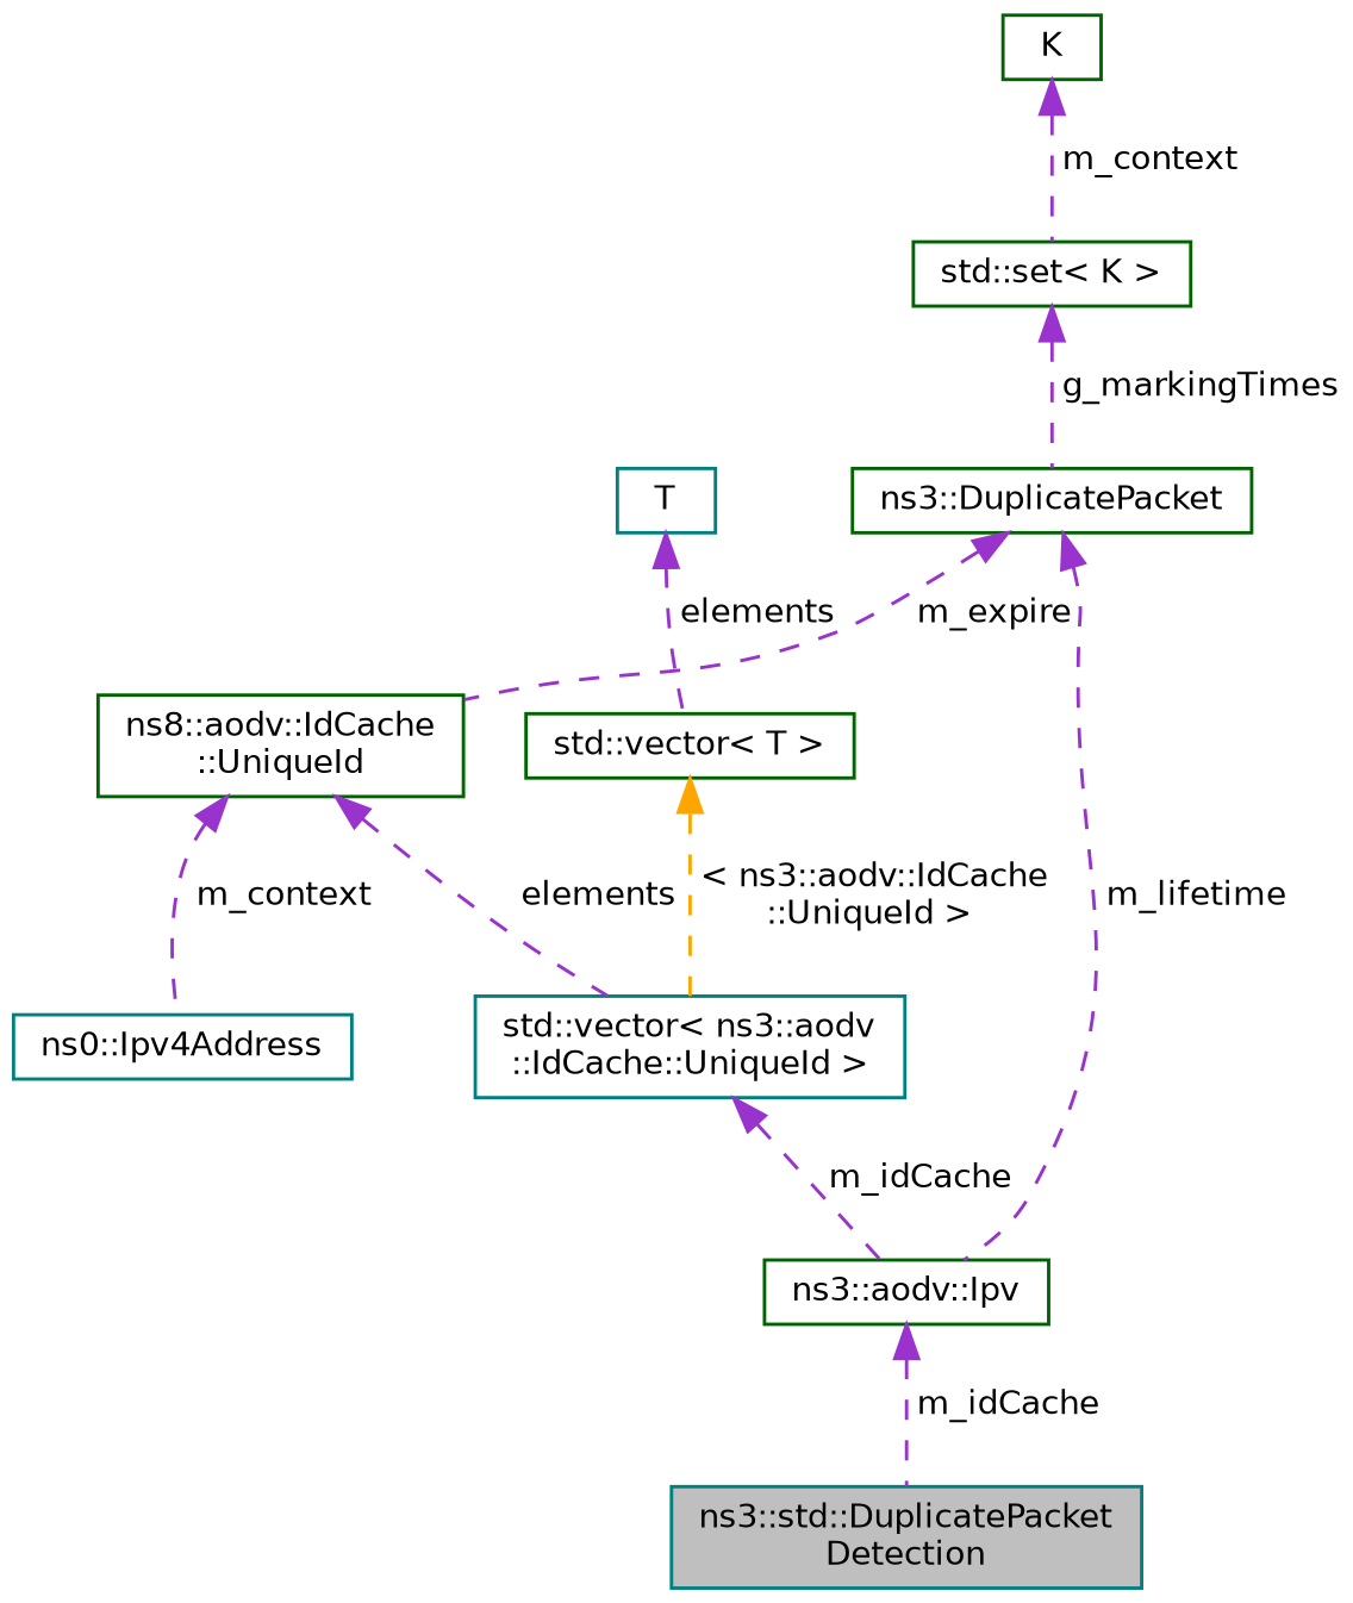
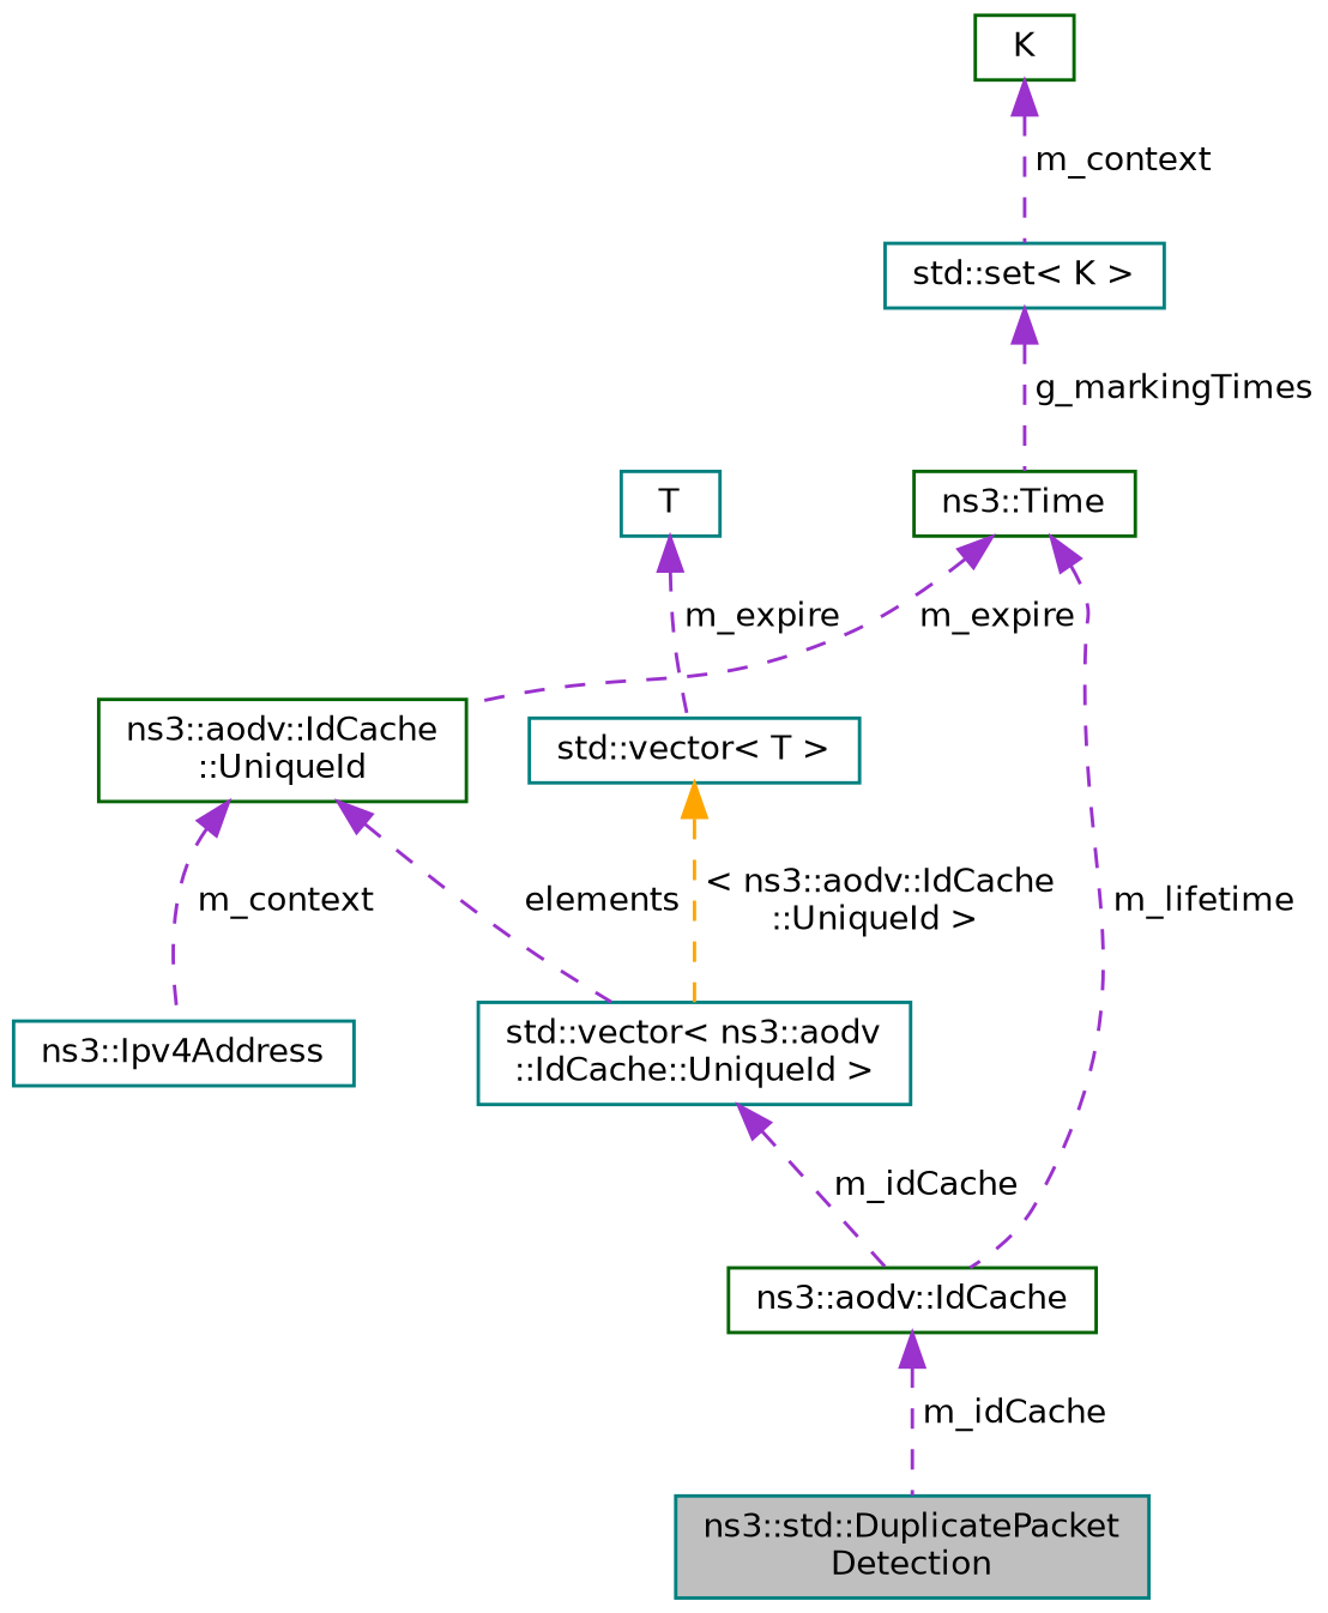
  digraph {
    node [color=darkgreen fillcolor=white fontname=Helvetica fontsize=10 shape=record style=filled]
    edge [color=darkorchid3 dir=back fontname=Helvetica fontsize=10 labelfontname=Helvetica labelfontsize=10 style=dashed]
    n1 [color=teal fillcolor=grey75 fontcolor=black height=0.2 label="ns3::std::DuplicatePacket\lDetection" width=0.4]
-   n2 [height=0.2 label="ns3::aodv::Ipv" width=0.4]
+   n2 [height=0.2 label="ns3::aodv::IdCache" width=0.4]
    n3 [color=teal height=0.2 label="std::vector\< ns3::aodv\l::IdCache::UniqueId \>" width=0.4]
-   n4 [height=0.2 label="ns8::aodv::IdCache\l::UniqueId" width=0.4]
-   n5 [color=teal height=0.2 label="ns0::Ipv4Address" width=0.4]
-   n6 [height=0.2 label="ns3::DuplicatePacket" width=0.4]
-   n7 [height=0.2 label="std::set\< K \>" width=0.4]
+   n4 [height=0.2 label="ns3::aodv::IdCache\l::UniqueId" width=0.4]
+   n5 [color=teal height=0.2 label="ns3::Ipv4Address" width=0.4]
+   n6 [height=0.2 label="ns3::Time" width=0.4]
+   n7 [color=teal height=0.2 label="std::set\< K \>" width=0.4]
    n8 [height=0.2 label=K width=0.4]
-   n9 [height=0.2 label="std::vector\< T \>" width=0.4]
+   n9 [color=teal height=0.2 label="std::vector\< T \>" width=0.4]
    n10 [color=teal height=0.2 label=T width=0.4]
    n2 -> n1 [label=" m_idCache"]
    n3 -> n2 [label=" m_idCache"]
    n4 -> n3 [label=" elements"]
    n4 -> n5 [label=" m_context"]
    n6 -> n2 [label=" m_lifetime"]
    n6 -> n4 [label=" m_expire"]
    n7 -> n6 [label=" g_markingTimes"]
    n8 -> n7 [label=" m_context"]
    n9 -> n3 [color=orange label=" \< ns3::aodv::IdCache\l::UniqueId \>"]
-   n10 -> n9 [label=" elements"]
+   n10 -> n9 [label=" m_expire"]
  }
